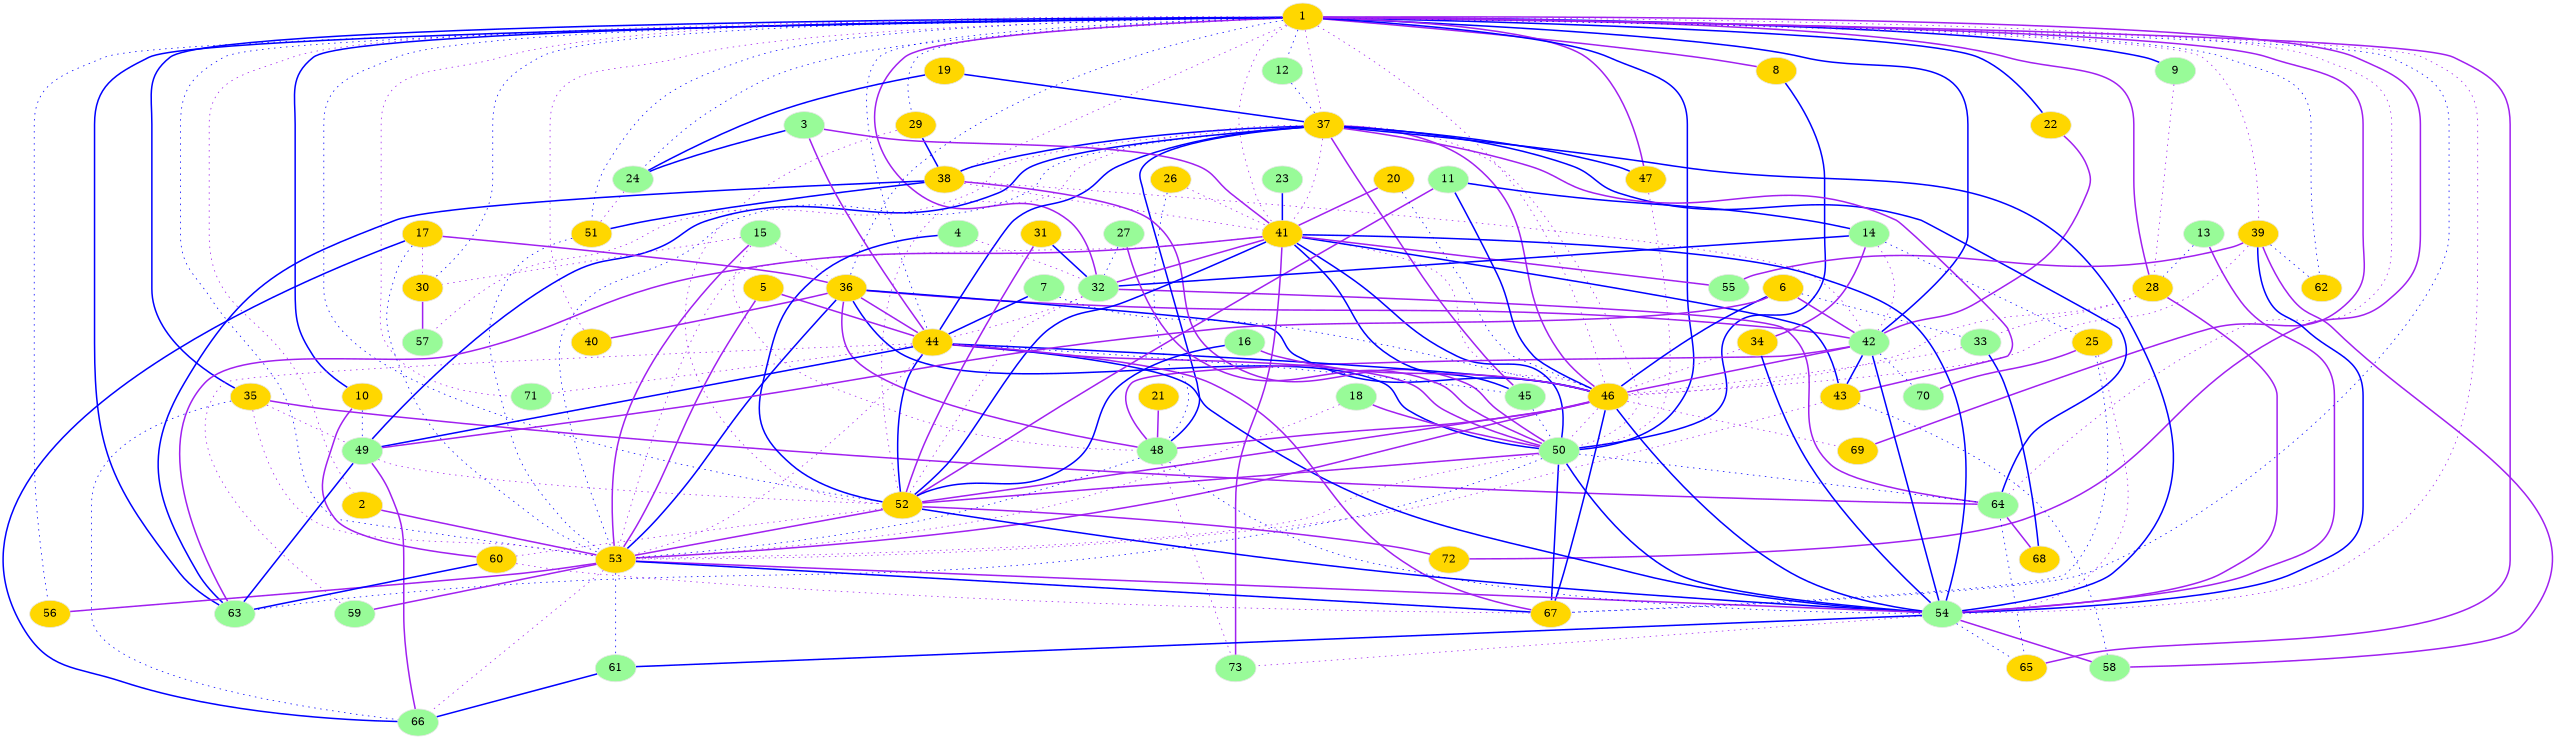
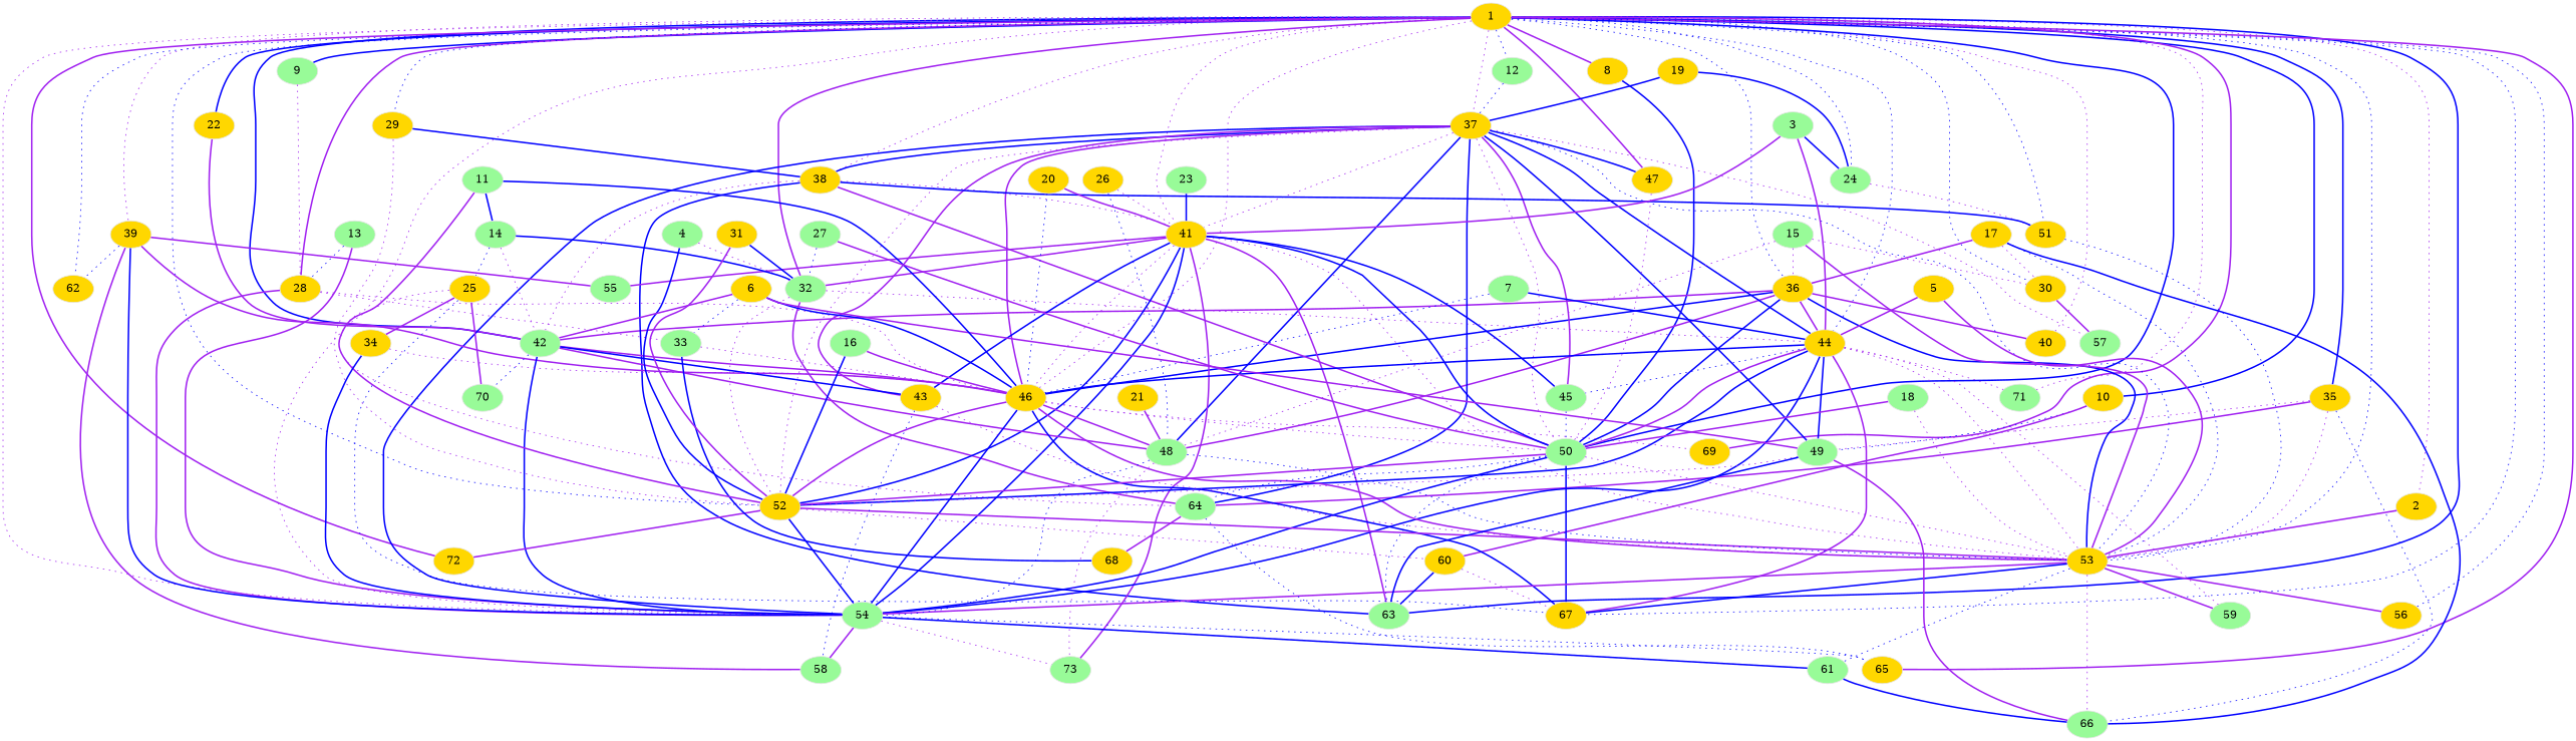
  graph {
    node [color=gray90 fillcolor=gold style=filled]
    edge [color=purple style=bold weight=1.0]
    1
    2
    8
    9 [fillcolor=palegreen]
    10
    12 [fillcolor=palegreen]
    22
    24 [fillcolor=palegreen]
    28
    29
    30
    32 [fillcolor=palegreen]
    35
    36
    37
    38
    39
    40
    41
    42 [fillcolor=palegreen]
    44
    46
    47
    50 [fillcolor=palegreen]
    51
    52
    53
    54 [fillcolor=palegreen]
    56
    62
    63 [fillcolor=palegreen]
    64 [fillcolor=palegreen]
    65
    67
    69
    71 [fillcolor=palegreen]
    72
    49 [fillcolor=palegreen]
    60
    33 [fillcolor=palegreen]
    57 [fillcolor=palegreen]
    66 [fillcolor=palegreen]
    48 [fillcolor=palegreen]
    43
    45 [fillcolor=palegreen]
    55 [fillcolor=palegreen]
    58 [fillcolor=palegreen]
    73 [fillcolor=palegreen]
    70 [fillcolor=palegreen]
    59 [fillcolor=palegreen]
    61 [fillcolor=palegreen]
    68
    3 [fillcolor=palegreen]
    4 [fillcolor=palegreen]
    5
    6
    7 [fillcolor=palegreen]
    11 [fillcolor=palegreen]
    14 [fillcolor=palegreen]
    25
    13 [fillcolor=palegreen]
    34
    15 [fillcolor=palegreen]
    16 [fillcolor=palegreen]
    17
    18 [fillcolor=palegreen]
    19
    20
    21
    23 [fillcolor=palegreen]
    26
    27 [fillcolor=palegreen]
    31
    1 -- 2 [style=dotted]
    1 -- 8
    1 -- 9 [color=blue]
    1 -- 10 [color=blue]
    1 -- 12 [color=blue style=dotted]
    1 -- 22 [color=blue]
    1 -- 24 [color=blue style=dotted]
    1 -- 28
    1 -- 29 [color=blue style=dotted]
    1 -- 30 [color=blue style=dotted]
    1 -- 32
    1 -- 35 [color=blue]
    1 -- 36 [color=blue style=dotted]
    1 -- 37 [style=dotted weight=3.0]
    1 -- 38 [style=dotted]
    1 -- 39 [style=dotted]
    1 -- 40 [style=dotted]
    1 -- 41 [style=dotted weight=2.0]
    1 -- 42 [color=blue]
    1 -- 44 [color=blue style=dotted weight=3.0]
    1 -- 46 [style=dotted weight=3.0]
    1 -- 47
    1 -- 50 [color=blue weight=2.0]
    1 -- 51 [color=blue style=dotted]
    1 -- 52 [color=blue style=dotted weight=3.0]
    1 -- 53 [color=blue style=dotted weight=2.0]
    1 -- 54 [style=dotted weight=3.0]
    1 -- 56 [color=blue style=dotted]
    1 -- 62 [color=blue style=dotted]
    1 -- 63 [color=blue]
    1 -- 64 [style=dotted]
    1 -- 65 [weight=2.0]
    1 -- 67 [color=blue style=dotted]
    1 -- 69
    1 -- 71 [style=dotted]
    1 -- 72
    2 -- 53
    8 -- 50 [color=blue]
    9 -- 28 [style=dotted]
    10 -- 49 [color=blue style=dotted]
    10 -- 60
    12 -- 37 [color=blue style=dotted]
    22 -- 42
    24 -- 51 [style=dotted]
    28 -- 46 [style=dotted]
    28 -- 54
    28 -- 33 [style=dotted]
    29 -- 38 [color=blue]
    29 -- 52 [style=dotted]
    30 -- 57
    32 -- 44 [style=dotted]
    32 -- 52 [style=dotted]
    32 -- 64
    35 -- 53 [style=dotted]
    35 -- 64
    35 -- 49 [style=dotted]
    35 -- 66 [color=blue style=dotted]
    36 -- 40
    36 -- 42
    36 -- 44 [weight=2.0]
    36 -- 46 [color=blue]
    36 -- 50 [color=blue]
    36 -- 53 [color=blue]
    36 -- 48
    37 -- 38 [color=blue]
    37 -- 41 [style=dotted weight=2.0]
    37 -- 44 [color=blue]
    37 -- 46
    37 -- 47 [color=blue]
    37 -- 50 [style=dotted]
    37 -- 52 [style=dotted weight=2.0]
    37 -- 53 [color=blue style=dotted]
    37 -- 54 [color=blue]
    37 -- 64 [color=blue]
    37 -- 49 [color=blue]
    37 -- 57 [style=dotted]
    37 -- 48 [color=blue]
    37 -- 43
    37 -- 45
    38 -- 41 [style=dotted]
    38 -- 42 [style=dotted]
    38 -- 50
    38 -- 51 [color=blue]
    38 -- 63 [color=blue]
-   39 -- 46 [style=dotted]
+   39 -- 46
    39 -- 54 [color=blue]
    39 -- 62 [color=blue style=dotted]
    39 -- 55
    39 -- 58
    41 -- 32 [weight=2.0]
    41 -- 46 [style=dotted]
    41 -- 50 [color=blue]
    41 -- 52 [color=blue]
    41 -- 53 [style=dotted]
    41 -- 54 [color=blue]
    41 -- 63
    41 -- 43 [color=blue]
    41 -- 45 [color=blue]
    41 -- 55
    41 -- 73
    42 -- 46
    42 -- 54 [color=blue]
    42 -- 48
    42 -- 43 [color=blue]
    42 -- 70 [color=blue style=dotted]
    44 -- 46 [color=blue]
    44 -- 50
    44 -- 52 [color=blue]
    44 -- 53 [style=dotted]
    44 -- 54 [color=blue]
    44 -- 67
    44 -- 71 [style=dotted]
    44 -- 49 [color=blue]
    44 -- 45 [color=blue style=dotted]
    44 -- 59 [style=dotted]
    46 -- 50 [style=dotted weight=2.0]
    46 -- 52
    46 -- 53
    46 -- 54 [color=blue]
    46 -- 67 [color=blue]
    46 -- 69 [style=dotted]
    46 -- 48
    47 -- 50 [style=dotted weight=2.0]
    50 -- 52
    50 -- 53 [style=dotted weight=2.0]
    50 -- 54 [color=blue]
    50 -- 63 [color=blue style=dotted]
    50 -- 64 [color=blue style=dotted]
    50 -- 67 [color=blue]
    51 -- 53 [color=blue style=dotted weight=2.0]
    52 -- 53
    52 -- 54 [color=blue weight=2.0]
    52 -- 72
    52 -- 60 [style=dotted]
    53 -- 54
    53 -- 56
    53 -- 67 [color=blue]
    53 -- 66 [style=dotted weight=2.0]
    53 -- 59
    53 -- 61 [color=blue style=dotted]
    54 -- 65 [color=blue style=dotted]
    54 -- 58
    54 -- 73 [style=dotted]
    54 -- 61 [color=blue]
    64 -- 65 [color=blue style=dotted]
    64 -- 68
    49 -- 52 [style=dotted]
    49 -- 63 [color=blue]
    49 -- 66
    60 -- 63 [color=blue]
    60 -- 67 [style=dotted]
    33 -- 46 [style=dotted]
    33 -- 68 [color=blue]
    48 -- 53 [color=blue style=dotted]
    48 -- 54 [color=blue style=dotted]
    48 -- 73 [style=dotted]
    43 -- 53 [style=dotted]
    43 -- 58 [color=blue style=dotted]
    45 -- 50 [color=blue style=dotted]
    61 -- 66 [color=blue]
    3 -- 24 [color=blue]
    3 -- 41
    3 -- 44
    4 -- 32 [style=dotted]
    4 -- 52 [color=blue]
    5 -- 44
    5 -- 53
    6 -- 42
    6 -- 46 [color=blue]
    6 -- 49
    6 -- 33 [color=blue style=dotted]
    7 -- 44 [color=blue]
    7 -- 46 [color=blue style=dotted]
    11 -- 46 [color=blue]
    11 -- 52 [weight=2.0]
    11 -- 14 [color=blue]
    14 -- 32 [color=blue]
    14 -- 42 [style=dotted]
    14 -- 25 [color=blue style=dotted]
    25 -- 54 [style=dotted]
    25 -- 67 [color=blue style=dotted]
    25 -- 70
-   14 -- 34
+   25 -- 34
    13 -- 28 [color=blue style=dotted]
    13 -- 54
    34 -- 46 [style=dotted]
    34 -- 54 [color=blue]
    15 -- 30 [style=dotted]
    15 -- 36 [style=dotted]
    15 -- 53
    15 -- 48 [style=dotted]
    16 -- 46
    16 -- 52 [color=blue]
    17 -- 30 [style=dotted]
    17 -- 36
    17 -- 53 [color=blue style=dotted]
    17 -- 66 [color=blue]
    18 -- 50
    18 -- 53 [style=dotted]
    19 -- 24 [color=blue]
    19 -- 37 [color=blue]
    20 -- 41
    20 -- 46 [color=blue style=dotted]
    21 -- 48
    23 -- 41 [color=blue]
    26 -- 41 [style=dotted]
    26 -- 48 [color=blue style=dotted]
    27 -- 32 [color=blue style=dotted]
    27 -- 50
    31 -- 32 [color=blue]
    31 -- 52
  }
